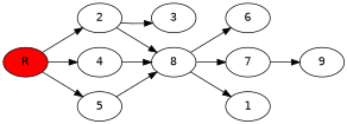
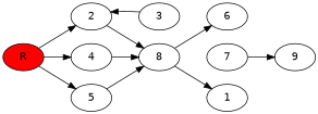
  digraph {
    fontname="DejaVu Sans Mono"
    rankdir=LR
    node [fontname="DejaVu Sans Mono"]
    edge [fontname="DejaVu Sans Mono"]
    2
    3
    8
    6
    7
    1
    4
    5
    9
    R [fillcolor="#ff0000" style=filled]
-   2 -> 3
+   3 -> 2
    2 -> 8
    8 -> 6
-   8 -> 7
    8 -> 1
    7 -> 9
    4 -> 8
    5 -> 8
    R -> 2
    R -> 4
    R -> 5
  }
